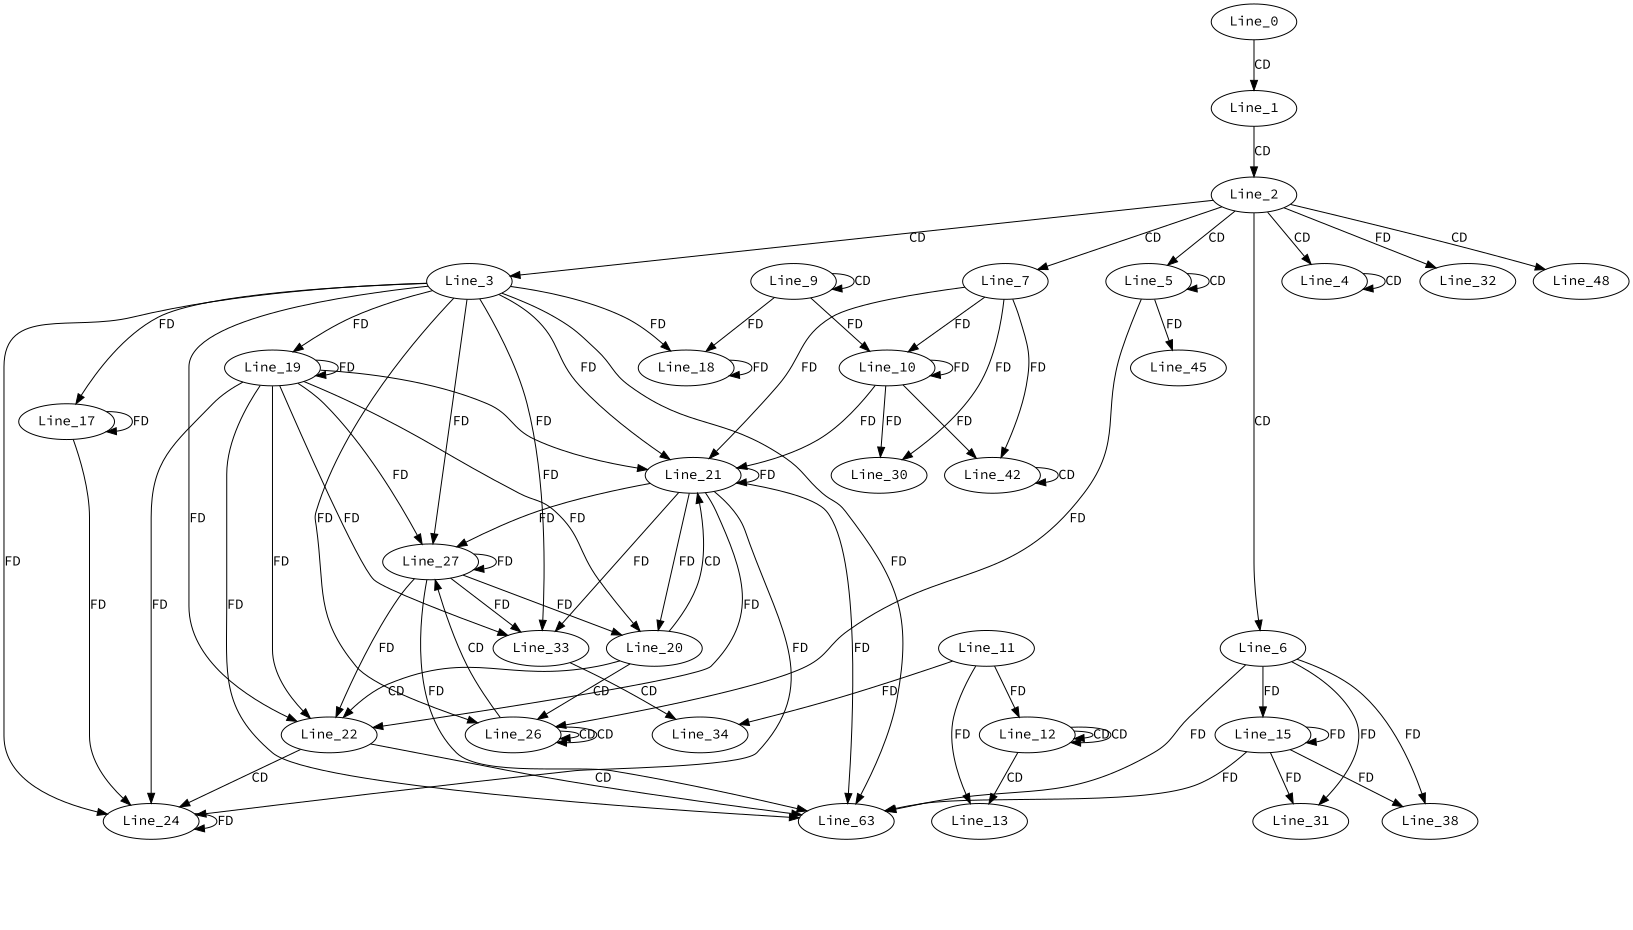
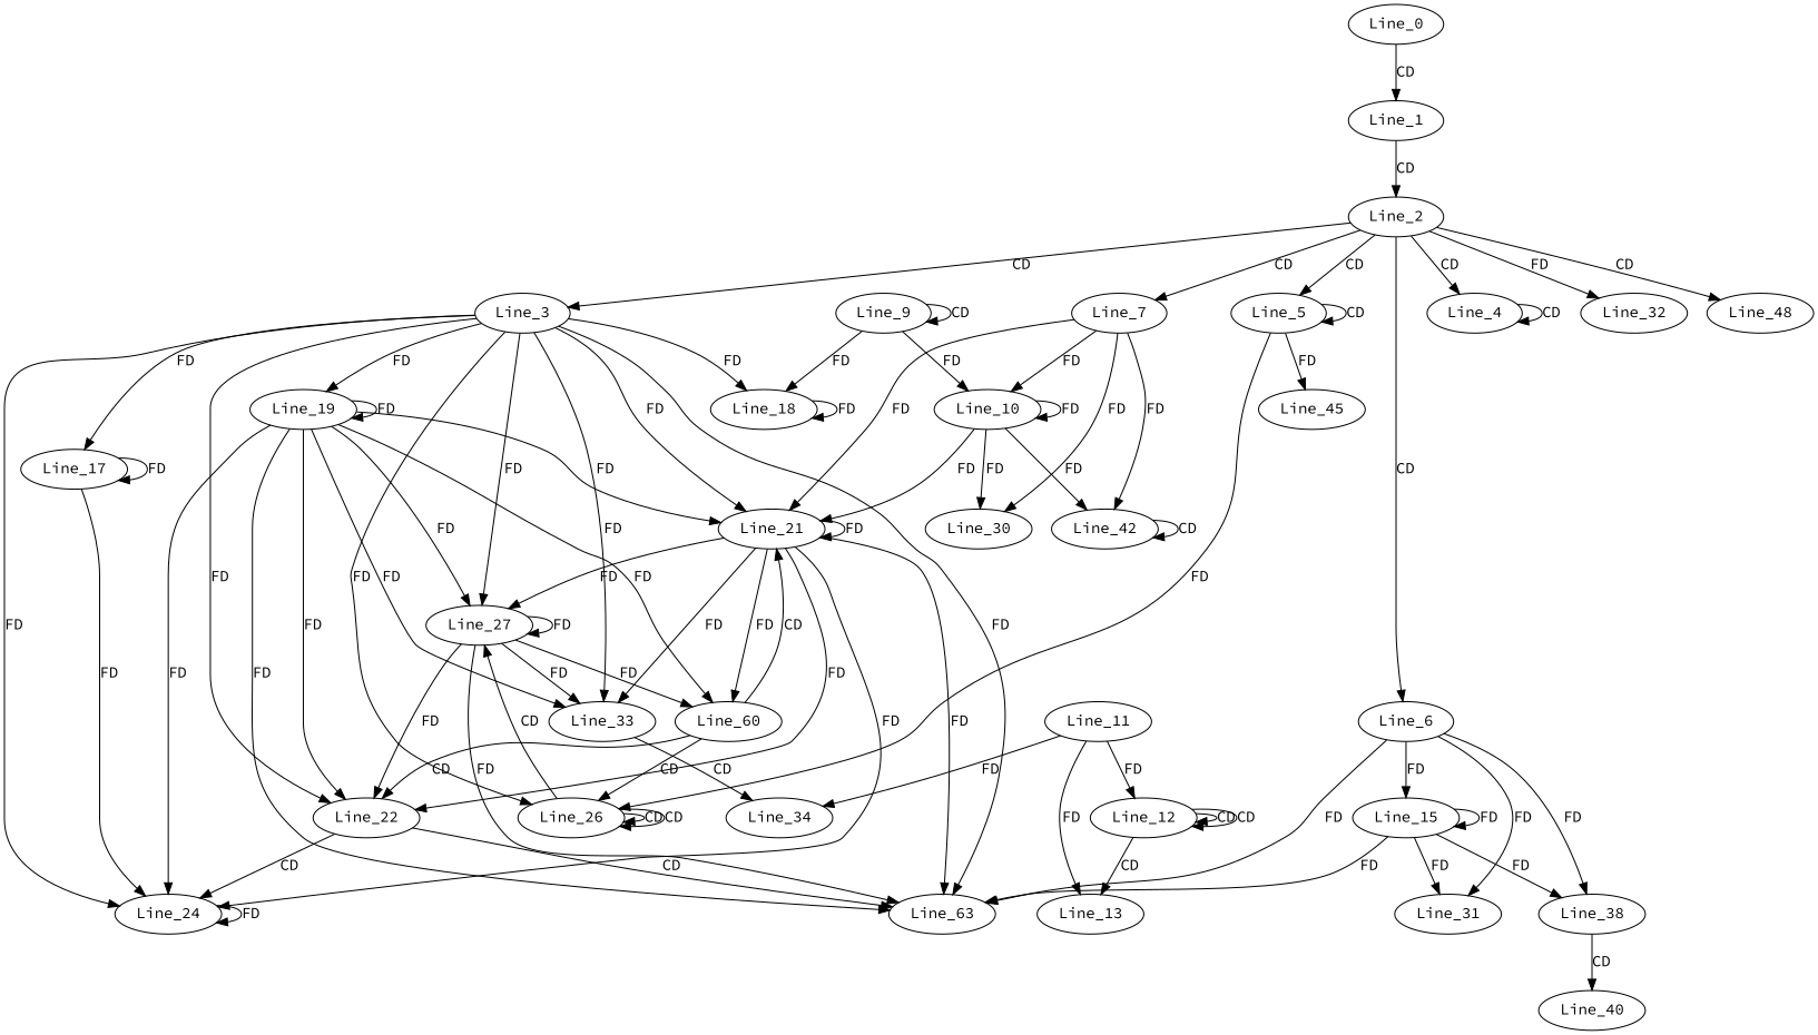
  digraph {
    fontname="Source Code Pro"
    node [fontname="Source Code Pro"]
    edge [fontname="Source Code Pro"]
    Line_0
    Line_1
    Line_2
    Line_3
    Line_4
    Line_5
    Line_6
    Line_7
    Line_32
    Line_48
    Line_17
    Line_18
    Line_19
    Line_21
    Line_22
    n16 [label=Line_63]
    Line_24
    Line_27
    Line_33
    Line_26
    Line_45
    Line_15
    Line_31
    Line_38
    Line_10
    Line_30
    Line_42
-   Line_20
+   Line_20 [label=Line_60]
    Line_34
+   Line_40
    Line_9
    Line_12
    Line_13
    Line_11
    Line_0 -> Line_1 [label=CD]
    Line_1 -> Line_2 [label=CD]
    Line_2 -> Line_3 [label=CD]
    Line_2 -> Line_4 [label=CD]
    Line_2 -> Line_5 [label=CD]
    Line_2 -> Line_6 [label=CD]
    Line_2 -> Line_7 [label=CD]
    Line_2 -> Line_32 [label=FD]
    Line_2 -> Line_48 [label=CD]
    Line_3 -> Line_17 [label=FD]
    Line_3 -> Line_18 [label=FD]
    Line_3 -> Line_19 [label=FD]
    Line_3 -> Line_21 [label=FD]
    Line_3 -> Line_22 [label=FD]
    Line_3 -> n16 [label=FD]
    Line_3 -> Line_24 [label=FD]
    Line_3 -> Line_27 [label=FD]
    Line_3 -> Line_33 [label=FD]
    Line_3 -> Line_26 [label=FD]
    Line_4 -> Line_4 [label=CD]
    Line_5 -> Line_5 [label=CD]
    Line_5 -> Line_26 [label=FD]
    Line_5 -> Line_45 [label=FD]
    Line_6 -> n16 [label=FD]
    Line_6 -> Line_15 [label=FD]
    Line_6 -> Line_31 [label=FD]
    Line_6 -> Line_38 [label=FD]
    Line_7 -> Line_21 [label=FD]
    Line_7 -> Line_10 [label=FD]
    Line_7 -> Line_30 [label=FD]
    Line_7 -> Line_42 [label=FD]
    Line_17 -> Line_17 [label=FD]
    Line_17 -> Line_24 [label=FD]
    Line_18 -> Line_18 [label=FD]
    Line_19 -> Line_19 [label=FD]
    Line_19 -> Line_21 [label=FD]
    Line_19 -> Line_22 [label=FD]
    Line_19 -> n16 [label=FD]
    Line_19 -> Line_24 [label=FD]
    Line_19 -> Line_27 [label=FD]
    Line_19 -> Line_33 [label=FD]
    Line_19 -> Line_20 [label=FD]
    Line_21 -> Line_21 [label=FD]
    Line_21 -> Line_22 [label=FD]
    Line_21 -> n16 [label=FD]
    Line_21 -> Line_24 [label=FD]
    Line_21 -> Line_27 [label=FD]
    Line_21 -> Line_33 [label=FD]
    Line_21 -> Line_20 [label=FD]
    Line_22 -> n16 [label=CD]
    Line_22 -> Line_24 [label=CD]
    Line_24 -> Line_24 [label=FD]
    Line_27 -> Line_22 [label=FD]
    Line_27 -> n16 [label=FD]
    Line_27 -> Line_27 [label=FD]
    Line_27 -> Line_33 [label=FD]
    Line_27 -> Line_20 [label=FD]
    Line_33 -> Line_34 [label=CD]
    Line_26 -> Line_27 [label=CD]
    Line_26 -> Line_26 [label=CD]
    Line_26 -> Line_26 [label=CD]
    Line_15 -> n16 [label=FD]
    Line_15 -> Line_15 [label=FD]
    Line_15 -> Line_31 [label=FD]
    Line_15 -> Line_38 [label=FD]
+   Line_38 -> Line_40 [label=CD]
    Line_10 -> Line_21 [label=FD]
    Line_10 -> Line_10 [label=FD]
    Line_10 -> Line_30 [label=FD]
    Line_10 -> Line_42 [label=FD]
    Line_42 -> Line_42 [label=CD]
    Line_20 -> Line_21 [label=CD]
    Line_20 -> Line_22 [label=CD]
    Line_20 -> Line_26 [label=CD]
    Line_9 -> Line_18 [label=FD]
    Line_9 -> Line_10 [label=FD]
    Line_9 -> Line_9 [label=CD]
    Line_12 -> Line_12 [label=CD]
    Line_12 -> Line_12 [label=CD]
    Line_12 -> Line_13 [label=CD]
    Line_11 -> Line_34 [label=FD]
    Line_11 -> Line_12 [label=FD]
    Line_11 -> Line_13 [label=FD]
  }
